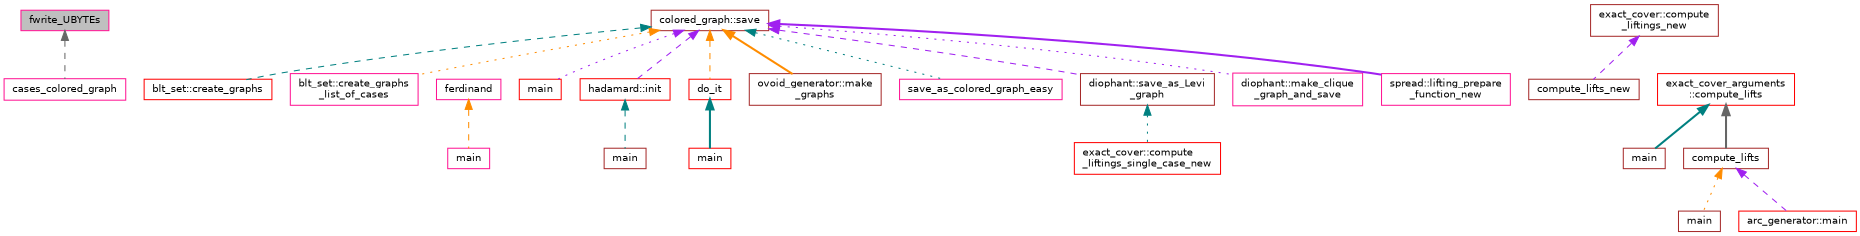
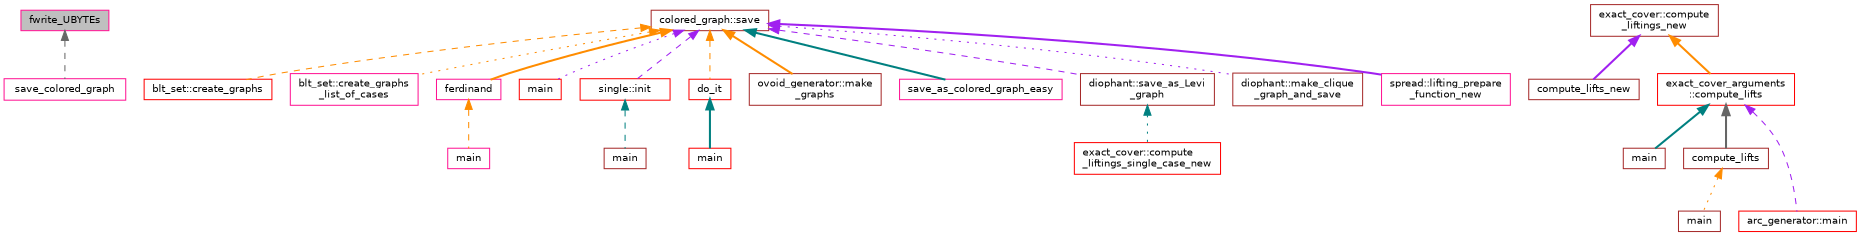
  digraph {
    rankdir=TB
    node [color=brown fillcolor=white fontname=Helvetica fontsize=10 shape=record style=filled]
    edge [color=darkorange dir=back fontname=Helvetica fontsize=10 labelfontname=Helvetica labelfontsize=10 style=dashed]
    n1 [color=deeppink fillcolor=grey75 fontcolor=black height=0.2 label=fwrite_UBYTEs width=0.4]
-   n2 [color=deeppink height=0.2 label=cases_colored_graph width=0.4]
+   n2 [color=deeppink height=0.2 label=save_colored_graph width=0.4]
    n3 [height=0.2 label="colored_graph::save" width=0.4]
    n4 [color=red height=0.2 label="blt_set::create_graphs" width=0.4]
    n5 [color=deeppink height=0.2 label="blt_set::create_graphs\l_list_of_cases" width=0.4]
    n6 [color=deeppink height=0.2 label=ferdinand width=0.4]
    n7 [color=red height=0.2 label=main width=0.4]
-   n8 [color=red height=0.2 label="hadamard::init" width=0.4]
+   n8 [color=red height=0.2 label="single::init" width=0.4]
    n9 [color=red height=0.2 label=do_it width=0.4]
    n10 [height=0.2 label="ovoid_generator::make\l_graphs" width=0.4]
    n11 [color=deeppink height=0.2 label=save_as_colored_graph_easy width=0.4]
    n12 [height=0.2 label="diophant::save_as_Levi\l_graph" width=0.4]
-   n13 [color=deeppink height=0.2 label="diophant::make_clique\l_graph_and_save" width=0.4]
+   n13 [height=0.2 label="diophant::make_clique\l_graph_and_save" width=0.4]
    n14 [color=deeppink height=0.2 label="spread::lifting_prepare\l_function_new" width=0.4]
    n15 [color=deeppink height=0.2 label=main width=0.4]
    n16 [height=0.2 label=main width=0.4]
    n17 [color=red height=0.2 label=main width=0.4]
    n18 [color=red height=0.2 label="exact_cover::compute\l_liftings_single_case_new" width=0.4]
    n19 [height=0.2 label="exact_cover::compute\l_liftings_new" width=0.4]
    n20 [height=0.2 label=compute_lifts_new width=0.4]
    n21 [color=red height=0.2 label="exact_cover_arguments\l::compute_lifts" width=0.4]
    n22 [height=0.2 label=main width=0.4]
    n23 [height=0.2 label=compute_lifts width=0.4]
    n24 [height=0.2 label=main width=0.4]
    n25 [color=red height=0.2 label="arc_generator::main" width=0.4]
    n1 -> n2 [color=gray40]
-   n3 -> n4 [color=teal]
+   n3 -> n4
    n3 -> n5 [style=dotted]
+   n3 -> n6 [style=bold]
    n3 -> n7 [color=purple style=dotted]
    n3 -> n8 [color=purple]
    n3 -> n9
    n3 -> n10 [style=bold]
-   n3 -> n11 [color=teal style=dotted]
+   n3 -> n11 [color=teal style=bold]
    n3 -> n12 [color=purple]
    n3 -> n13 [color=purple style=dotted]
    n3 -> n14 [color=purple style=bold]
    n6 -> n15
    n8 -> n16 [color=teal]
    n9 -> n17 [color=teal style=bold]
    n12 -> n18 [color=teal style=dotted]
-   n19 -> n20 [color=purple]
+   n19 -> n20 [color=purple style=bold]
+   n19 -> n21 [style=bold]
    n21 -> n22 [color=teal style=bold]
    n21 -> n23 [color=gray40 style=bold]
    n23 -> n24 [style=dotted]
-   n23 -> n25 [color=purple]
+   n21 -> n25 [color=purple]
  }
